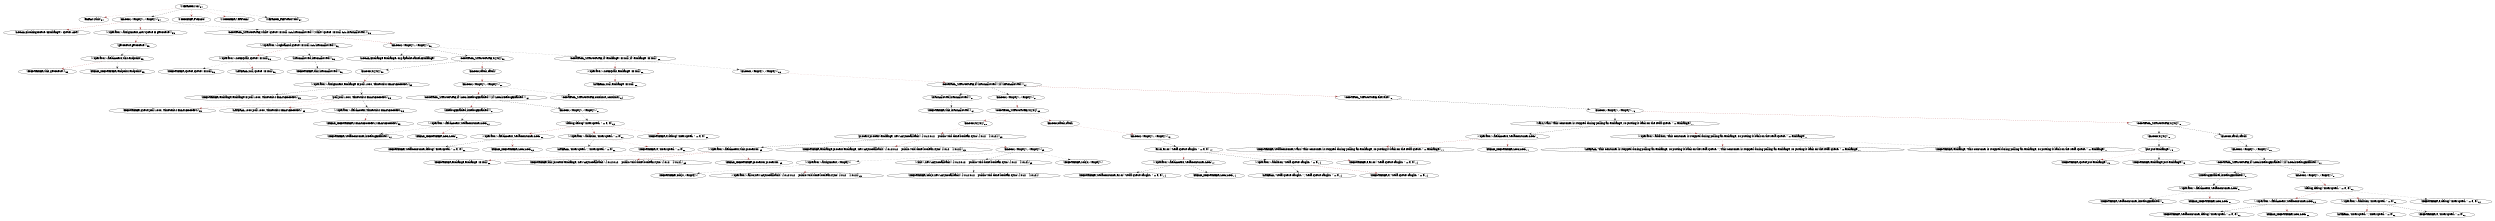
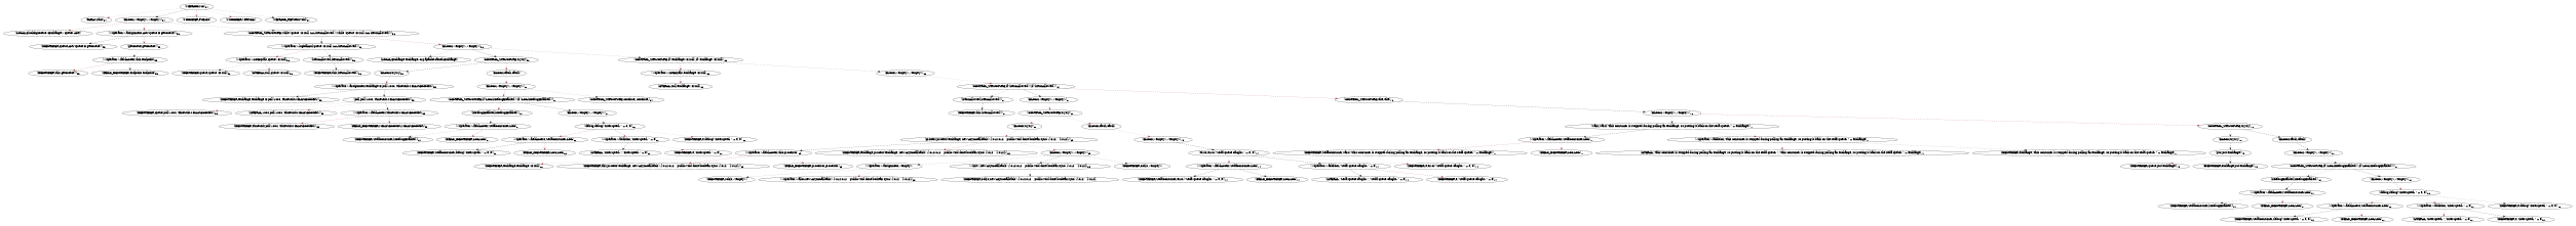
  digraph {
    edge [arrowhead=vee color=black style=dashed]
    n1 [label=<(METHOD,run)<SUB>54</SUB>>]
    n2 [label=<(PARAM,this)<SUB>54</SUB>>]
    n3 [label=<(BLOCK,&lt;empty&gt;,&lt;empty&gt;)<SUB>54</SUB>>]
    n4 [label=<(MODIFIER,PUBLIC)>]
    n5 [label=<(MODIFIER,VIRTUAL)>]
    n6 [label=<(METHOD_RETURN,void)<SUB>54</SUB>>]
    n7 [label=<(LOCAL,BlockingQueue&lt;Exchange&gt; queue: ANY)>]
    n8 [label=<(&lt;operator&gt;.assignment,ANY queue = getQueue())<SUB>55</SUB>>]
    n9 [label=<(CONTROL_STRUCTURE,while (queue != null &amp;&amp; isRunAllowed()),while (queue != null &amp;&amp; isRunAllowed()))<SUB>56</SUB>>]
+   n10 [label=<(IDENTIFIER,queue,ANY queue = getQueue())<SUB>55</SUB>>]
    n11 [label=<(getQueue,getQueue())<SUB>55</SUB>>]
    n12 [label=<(&lt;operator&gt;.logicalAnd,queue != null &amp;&amp; isRunAllowed())<SUB>56</SUB>>]
    n13 [label=<(BLOCK,&lt;empty&gt;,&lt;empty&gt;)<SUB>56</SUB>>]
    n14 [label=<(&lt;operator&gt;.fieldAccess,this.endpoint)<SUB>55</SUB>>]
    n15 [label=<(IDENTIFIER,this,getQueue())<SUB>55</SUB>>]
    n16 [label=<(FIELD_IDENTIFIER,endpoint,endpoint)<SUB>55</SUB>>]
    n17 [label=<(&lt;operator&gt;.notEquals,queue != null)<SUB>56</SUB>>]
    n18 [label=<(isRunAllowed,isRunAllowed())<SUB>56</SUB>>]
    n19 [label=<(LOCAL,Exchange exchange: org.apache.camel.Exchange)>]
    n20 [label=<(CONTROL_STRUCTURE,try,try)<SUB>58</SUB>>]
    n21 [label=<(CONTROL_STRUCTURE,if (exchange != null),if (exchange != null))<SUB>66</SUB>>]
    n22 [label=<(IDENTIFIER,queue,queue != null)<SUB>56</SUB>>]
    n23 [label=<(LITERAL,null,queue != null)<SUB>56</SUB>>]
    n24 [label=<(IDENTIFIER,this,isRunAllowed())<SUB>56</SUB>>]
    n25 [label=<(BLOCK,try,try)<SUB>58</SUB>>]
    n26 [label=<(BLOCK,catch,catch)>]
    n27 [label=<(&lt;operator&gt;.notEquals,exchange != null)<SUB>66</SUB>>]
    n28 [label=<(BLOCK,&lt;empty&gt;,&lt;empty&gt;)<SUB>66</SUB>>]
    n29 [label=<(&lt;operator&gt;.assignment,exchange = poll(1000, TimeUnit.MILLISECONDS))<SUB>59</SUB>>]
    n30 [label=<(BLOCK,&lt;empty&gt;,&lt;empty&gt;)<SUB>60</SUB>>]
    n31 [label=<(IDENTIFIER,exchange,exchange = poll(1000, TimeUnit.MILLISECONDS))<SUB>59</SUB>>]
    n32 [label=<(poll,poll(1000, TimeUnit.MILLISECONDS))<SUB>59</SUB>>]
    n33 [label=<(IDENTIFIER,queue,poll(1000, TimeUnit.MILLISECONDS))<SUB>59</SUB>>]
    n34 [label=<(LITERAL,1000,poll(1000, TimeUnit.MILLISECONDS))<SUB>59</SUB>>]
    n35 [label=<(&lt;operator&gt;.fieldAccess,TimeUnit.MILLISECONDS)<SUB>59</SUB>>]
+   n36 [label=<(IDENTIFIER,TimeUnit,poll(1000, TimeUnit.MILLISECONDS))<SUB>59</SUB>>]
    n37 [label=<(FIELD_IDENTIFIER,MILLISECONDS,MILLISECONDS)<SUB>59</SUB>>]
    n38 [label=<(CONTROL_STRUCTURE,if (LOG.isDebugEnabled()),if (LOG.isDebugEnabled()))<SUB>61</SUB>>]
    n39 [label=<(CONTROL_STRUCTURE,continue;,continue;)<SUB>64</SUB>>]
    n40 [label=<(isDebugEnabled,isDebugEnabled())<SUB>61</SUB>>]
    n41 [label=<(BLOCK,&lt;empty&gt;,&lt;empty&gt;)<SUB>61</SUB>>]
    n42 [label=<(&lt;operator&gt;.fieldAccess,SedaConsumer.LOG)<SUB>61</SUB>>]
    n43 [label=<(debug,debug(&quot;Interupted: &quot; + e, e))<SUB>62</SUB>>]
    n44 [label=<(IDENTIFIER,SedaConsumer,isDebugEnabled())<SUB>61</SUB>>]
    n45 [label=<(FIELD_IDENTIFIER,LOG,LOG)<SUB>61</SUB>>]
    n46 [label=<(&lt;operator&gt;.fieldAccess,SedaConsumer.LOG)<SUB>62</SUB>>]
    n47 [label=<(&lt;operator&gt;.addition,&quot;Interupted: &quot; + e)<SUB>62</SUB>>]
    n48 [label=<(IDENTIFIER,e,debug(&quot;Interupted: &quot; + e, e))<SUB>62</SUB>>]
    n49 [label=<(IDENTIFIER,SedaConsumer,debug(&quot;Interupted: &quot; + e, e))<SUB>62</SUB>>]
    n50 [label=<(FIELD_IDENTIFIER,LOG,LOG)<SUB>62</SUB>>]
    n51 [label=<(LITERAL,&quot;Interupted: &quot;,&quot;Interupted: &quot; + e)<SUB>62</SUB>>]
    n52 [label=<(IDENTIFIER,e,&quot;Interupted: &quot; + e)<SUB>62</SUB>>]
    n53 [label=<(LITERAL,null,exchange != null)<SUB>66</SUB>>]
    n54 [label=<(CONTROL_STRUCTURE,if (isRunAllowed()),if (isRunAllowed()))<SUB>67</SUB>>]
    n55 [label=<(IDENTIFIER,exchange,exchange != null)<SUB>66</SUB>>]
    n56 [label=<(isRunAllowed,isRunAllowed())<SUB>67</SUB>>]
    n57 [label=<(BLOCK,&lt;empty&gt;,&lt;empty&gt;)<SUB>67</SUB>>]
    n58 [label=<(CONTROL_STRUCTURE,else,else)<SUB>76</SUB>>]
    n59 [label=<(IDENTIFIER,this,isRunAllowed())<SUB>67</SUB>>]
    n60 [label=<(CONTROL_STRUCTURE,try,try)<SUB>68</SUB>>]
    n61 [label=<(BLOCK,&lt;empty&gt;,&lt;empty&gt;)<SUB>76</SUB>>]
    n62 [label=<(BLOCK,try,try)<SUB>68</SUB>>]
    n63 [label=<(BLOCK,catch,catch)>]
    n64 [label=<(process,process(exchange, new AsyncCallback() {\012\012    public void done(boolean sync) {\012    }\012}))<SUB>69</SUB>>]
    n65 [label=<(BLOCK,&lt;empty&gt;,&lt;empty&gt;)<SUB>73</SUB>>]
    n66 [label=<(&lt;operator&gt;.fieldAccess,this.processor)<SUB>69</SUB>>]
    n67 [label=<(IDENTIFIER,exchange,process(exchange, new AsyncCallback() {\012\012    public void done(boolean sync) {\012    }\012}))<SUB>69</SUB>>]
    n68 [label=<(BLOCK,&lt;empty&gt;,&lt;empty&gt;)<SUB>69</SUB>>]
    n69 [label=<(IDENTIFIER,this,process(exchange, new AsyncCallback() {\012\012    public void done(boolean sync) {\012    }\012}))<SUB>69</SUB>>]
    n70 [label=<(FIELD_IDENTIFIER,processor,processor)<SUB>69</SUB>>]
    n71 [label=<(&lt;operator&gt;.assignment,&lt;empty&gt;)>]
    n72 [label=<(&lt;init&gt;,new AsyncCallback() {\012\012    public void done(boolean sync) {\012    }\012})<SUB>69</SUB>>]
    n73 [label=<(IDENTIFIER,$obj0,&lt;empty&gt;)>]
    n74 [label=<(IDENTIFIER,$obj0,&lt;empty&gt;)>]
    n75 [label=<(&lt;operator&gt;.alloc,new AsyncCallback() {\012\012    public void done(boolean sync) {\012    }\012})<SUB>69</SUB>>]
    n76 [label=<(IDENTIFIER,$obj0,new AsyncCallback() {\012\012    public void done(boolean sync) {\012    }\012})>]
    n77 [label=<(error,error(&quot;Seda queue caught: &quot; + e, e))<SUB>74</SUB>>]
    n78 [label=<(&lt;operator&gt;.fieldAccess,SedaConsumer.LOG)<SUB>74</SUB>>]
    n79 [label=<(&lt;operator&gt;.addition,&quot;Seda queue caught: &quot; + e)<SUB>74</SUB>>]
    n80 [label=<(IDENTIFIER,e,error(&quot;Seda queue caught: &quot; + e, e))<SUB>74</SUB>>]
    n81 [label=<(IDENTIFIER,SedaConsumer,error(&quot;Seda queue caught: &quot; + e, e))<SUB>74</SUB>>]
    n82 [label=<(FIELD_IDENTIFIER,LOG,LOG)<SUB>74</SUB>>]
    n83 [label=<(LITERAL,&quot;Seda queue caught: &quot;,&quot;Seda queue caught: &quot; + e)<SUB>74</SUB>>]
    n84 [label=<(IDENTIFIER,e,&quot;Seda queue caught: &quot; + e)<SUB>74</SUB>>]
    n85 [label=<(warn,warn(&quot;This consumer is stopped during polling an exchange, so putting it back on the seda queue: &quot; + exchange))<SUB>77</SUB>>]
    n86 [label=<(CONTROL_STRUCTURE,try,try)<SUB>78</SUB>>]
    n87 [label=<(&lt;operator&gt;.fieldAccess,SedaConsumer.LOG)<SUB>77</SUB>>]
    n88 [label=<(&lt;operator&gt;.addition,&quot;This consumer is stopped during polling an exchange, so putting it back on the seda queue: &quot; + exchange)<SUB>77</SUB>>]
    n89 [label=<(BLOCK,try,try)<SUB>78</SUB>>]
    n90 [label=<(BLOCK,catch,catch)>]
    n91 [label=<(IDENTIFIER,SedaConsumer,warn(&quot;This consumer is stopped during polling an exchange, so putting it back on the seda queue: &quot; + exchange))<SUB>77</SUB>>]
    n92 [label=<(FIELD_IDENTIFIER,LOG,LOG)<SUB>77</SUB>>]
    n93 [label=<(LITERAL,&quot;This consumer is stopped during polling an exchange, so putting it back on the seda queue: &quot;,&quot;This consumer is stopped during polling an exchange, so putting it back on the seda queue: &quot; + exchange)<SUB>77</SUB>>]
    n94 [label=<(IDENTIFIER,exchange,&quot;This consumer is stopped during polling an exchange, so putting it back on the seda queue: &quot; + exchange)<SUB>77</SUB>>]
    n95 [label=<(put,put(exchange))<SUB>79</SUB>>]
    n96 [label=<(BLOCK,&lt;empty&gt;,&lt;empty&gt;)<SUB>80</SUB>>]
    n97 [label=<(IDENTIFIER,queue,put(exchange))<SUB>79</SUB>>]
    n98 [label=<(IDENTIFIER,exchange,put(exchange))<SUB>79</SUB>>]
    n99 [label=<(CONTROL_STRUCTURE,if (LOG.isDebugEnabled()),if (LOG.isDebugEnabled()))<SUB>81</SUB>>]
    n100 [label=<(isDebugEnabled,isDebugEnabled())<SUB>81</SUB>>]
    n101 [label=<(BLOCK,&lt;empty&gt;,&lt;empty&gt;)<SUB>81</SUB>>]
    n102 [label=<(&lt;operator&gt;.fieldAccess,SedaConsumer.LOG)<SUB>81</SUB>>]
    n103 [label=<(debug,debug(&quot;Interupted: &quot; + e, e))<SUB>82</SUB>>]
    n104 [label=<(IDENTIFIER,SedaConsumer,isDebugEnabled())<SUB>81</SUB>>]
    n105 [label=<(FIELD_IDENTIFIER,LOG,LOG)<SUB>81</SUB>>]
    n106 [label=<(&lt;operator&gt;.fieldAccess,SedaConsumer.LOG)<SUB>82</SUB>>]
    n107 [label=<(&lt;operator&gt;.addition,&quot;Interupted: &quot; + e)<SUB>82</SUB>>]
    n108 [label=<(IDENTIFIER,e,debug(&quot;Interupted: &quot; + e, e))<SUB>82</SUB>>]
    n109 [label=<(IDENTIFIER,SedaConsumer,debug(&quot;Interupted: &quot; + e, e))<SUB>82</SUB>>]
    n110 [label=<(FIELD_IDENTIFIER,LOG,LOG)<SUB>82</SUB>>]
    n111 [label=<(LITERAL,&quot;Interupted: &quot;,&quot;Interupted: &quot; + e)<SUB>82</SUB>>]
    n112 [label=<(IDENTIFIER,e,&quot;Interupted: &quot; + e)<SUB>82</SUB>>]
    n1 -> n2 [arrowhead=normal color=brown style=dotted]
    n1 -> n3 [arrowhead=normal]
    n1 -> n4 [color=brown]
    n1 -> n5 [color=brown style=dotted]
    n1 -> n6 [style=dotted]
    n3 -> n7 [arrowhead=normal color=brown]
    n3 -> n8 [arrowhead=normal color=brown style=dotted]
    n3 -> n9 [arrowhead=normal style=dotted]
+   n8 -> n10 [arrowhead=normal]
    n8 -> n11 [color=brown]
    n9 -> n12 [arrowhead=normal]
    n9 -> n13 [color=brown]
    n11 -> n14 [style=dotted]
    n12 -> n17 [color=brown]
    n12 -> n18 [arrowhead=normal style=dotted]
    n13 -> n19 [style=dotted]
    n13 -> n20
    n13 -> n21 [style=dotted]
    n14 -> n15 [color=brown]
    n14 -> n16 [style=dotted]
    n17 -> n22 [arrowhead=normal style=dotted]
    n17 -> n23 [color=brown]
    n18 -> n24 [arrowhead=normal]
    n20 -> n25
    n20 -> n26 [arrowhead=normal color=brown]
    n21 -> n27 [color=brown]
    n21 -> n28 [style=dotted]
    n25 -> n29 [color=brown]
    n26 -> n30 [color=brown style=dotted]
    n27 -> n53 [arrowhead=normal color=brown]
    n28 -> n54 [arrowhead=normal color=brown style=dotted]
    n29 -> n31
    n29 -> n32
    n30 -> n38 [arrowhead=normal color=brown]
    n30 -> n39 [arrowhead=normal style=dotted]
    n32 -> n33 [color=brown style=dotted]
    n32 -> n34 [color=brown style=dotted]
    n32 -> n35 [arrowhead=normal]
+   n35 -> n36 [color=brown]
    n35 -> n37 [arrowhead=normal color=brown]
    n38 -> n40 [arrowhead=normal color=brown style=dotted]
    n38 -> n41 [arrowhead=normal]
    n40 -> n42 [style=dotted]
    n41 -> n43 [style=dotted]
    n42 -> n44 [style=dotted]
    n42 -> n45 [color=brown]
    n43 -> n46 [color=brown]
    n43 -> n47 [color=brown]
    n43 -> n48 [arrowhead=normal color=brown style=dotted]
    n46 -> n49
    n46 -> n50 [color=brown]
    n47 -> n51
    n47 -> n52 [arrowhead=normal color=brown style=dotted]
    n54 -> n56 [style=dotted]
    n54 -> n57 [arrowhead=normal]
    n54 -> n58 [arrowhead=normal color=brown]
    n56 -> n59 [arrowhead=normal]
    n57 -> n60 [arrowhead=normal color=brown style=dotted]
    n58 -> n61 [arrowhead=normal]
    n60 -> n62 [color=brown style=dotted]
    n60 -> n63 [arrowhead=normal color=brown style=dotted]
    n61 -> n85 [style=dotted]
    n61 -> n86 [arrowhead=normal color=brown]
    n62 -> n64 [arrowhead=normal color=brown style=dotted]
    n63 -> n65 [color=brown style=dotted]
    n64 -> n66 [arrowhead=normal]
    n64 -> n67 [arrowhead=normal color=brown]
    n64 -> n68 [color=brown style=dotted]
    n65 -> n77 [arrowhead=normal]
    n66 -> n55 [arrowhead=normal color=brown style=dotted]
    n66 -> n69 [color=brown]
    n66 -> n70 [color=brown style=dotted]
    n68 -> n71 [arrowhead=normal style=dotted]
    n68 -> n72 [arrowhead=normal]
    n68 -> n73 [arrowhead=normal style=dotted]
    n71 -> n74 [style=dotted]
    n71 -> n75 [color=brown style=dotted]
    n72 -> n76 [arrowhead=normal style=dotted]
    n77 -> n78 [arrowhead=normal color=brown style=dotted]
    n77 -> n79 [arrowhead=normal]
    n77 -> n80 [color=brown style=dotted]
    n78 -> n81
    n78 -> n82
    n79 -> n83 [arrowhead=normal]
    n79 -> n84 [color=brown]
    n85 -> n87
    n85 -> n88 [arrowhead=normal color=brown style=dotted]
    n86 -> n89 [style=dotted]
    n86 -> n90
    n87 -> n91 [color=brown]
    n87 -> n92 [arrowhead=normal color=brown style=dotted]
    n88 -> n93 [arrowhead=normal color=brown style=dotted]
    n88 -> n94 [style=dotted]
    n89 -> n95 [arrowhead=normal]
    n90 -> n96
    n95 -> n97 [arrowhead=normal color=brown style=dotted]
    n95 -> n98
    n96 -> n99 [style=dotted]
    n99 -> n100 [arrowhead=normal style=dotted]
    n99 -> n101 [arrowhead=normal]
    n100 -> n102 [arrowhead=normal]
    n101 -> n103 [color=brown]
    n102 -> n104 [arrowhead=normal style=dotted]
    n102 -> n105 [color=brown style=dotted]
    n103 -> n106 [arrowhead=normal color=brown]
    n103 -> n107 [arrowhead=normal color=brown style=dotted]
    n103 -> n108 [arrowhead=normal style=dotted]
    n106 -> n109 [arrowhead=normal]
    n106 -> n110 [color=brown style=dotted]
    n107 -> n111 [arrowhead=normal color=brown]
    n107 -> n112
  }
